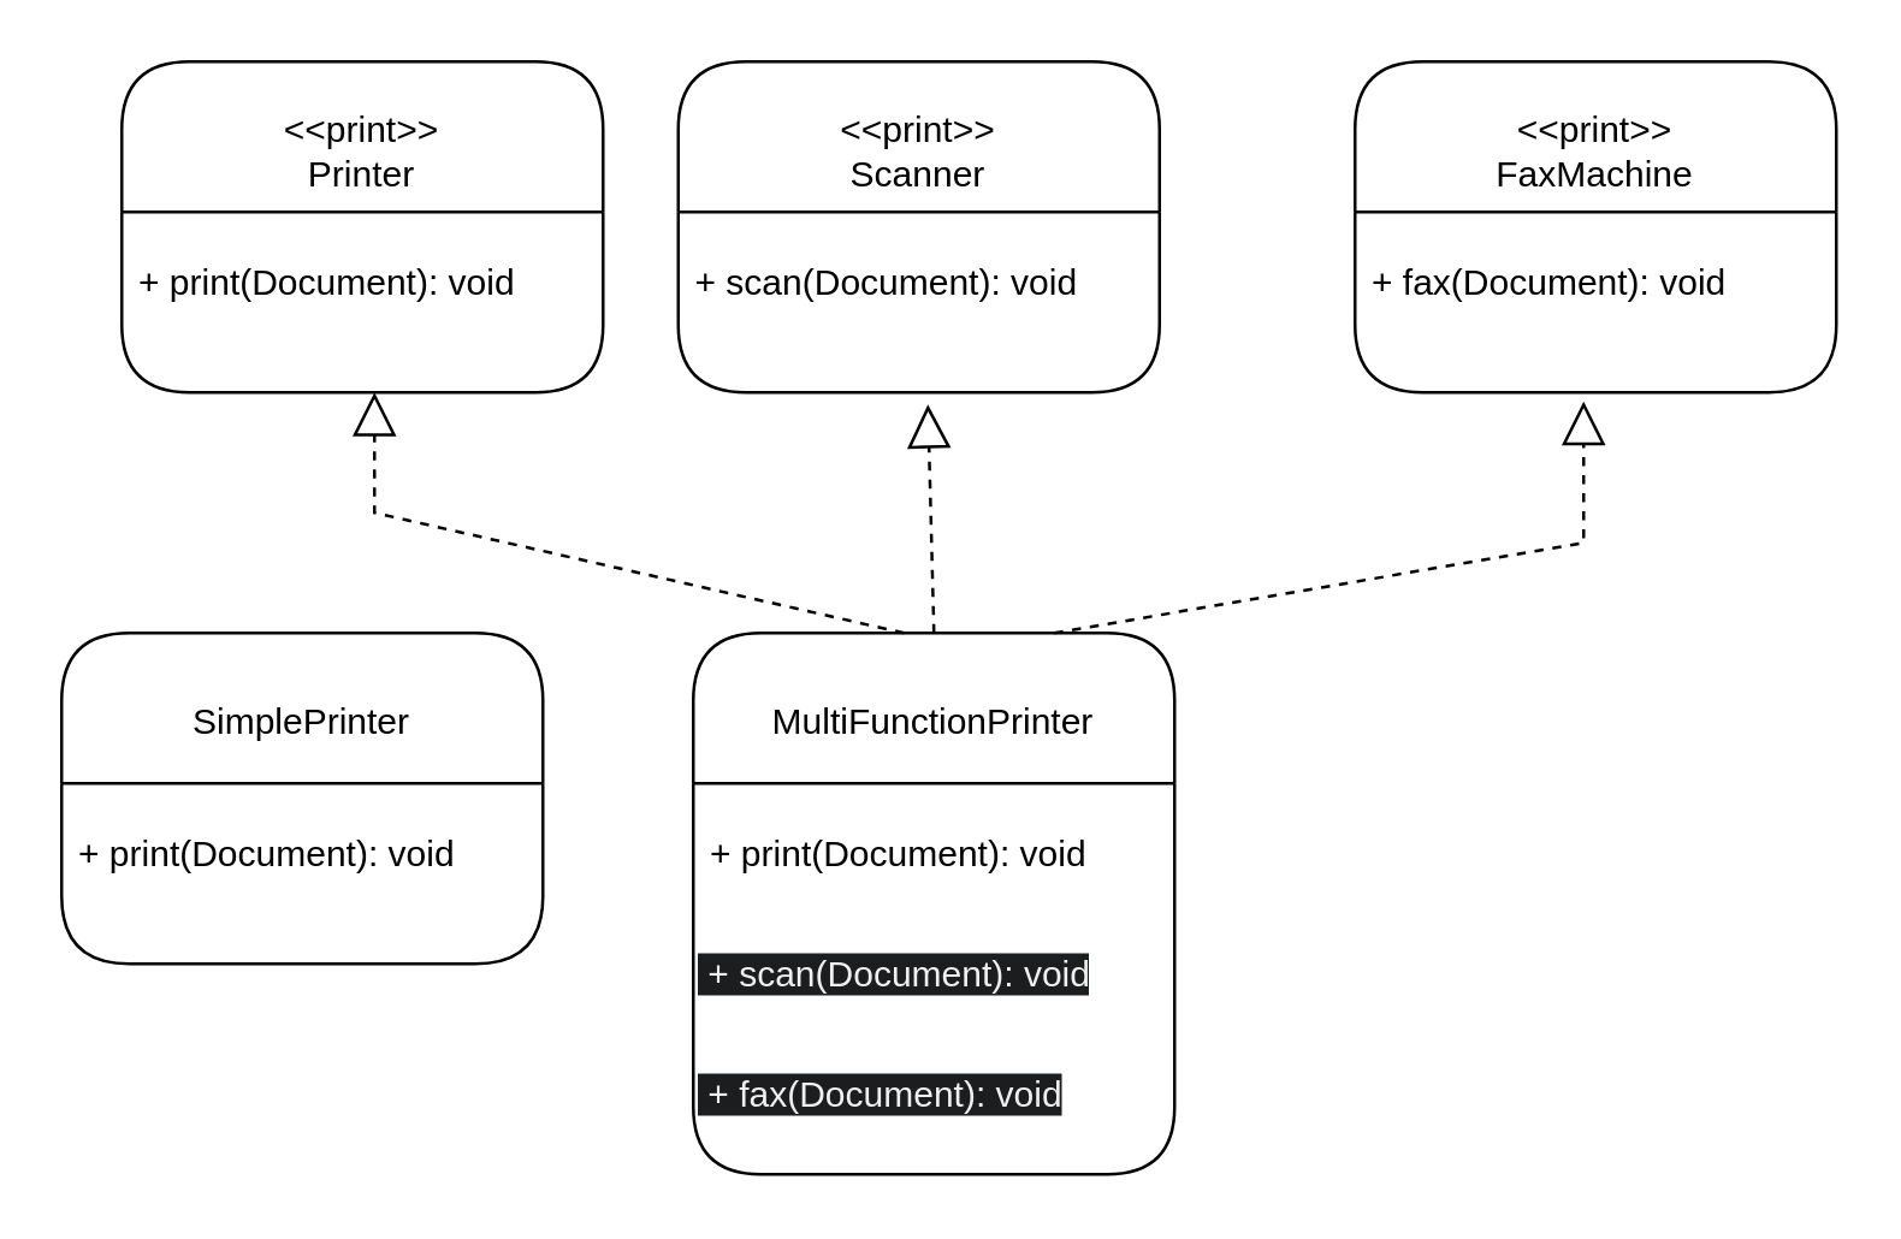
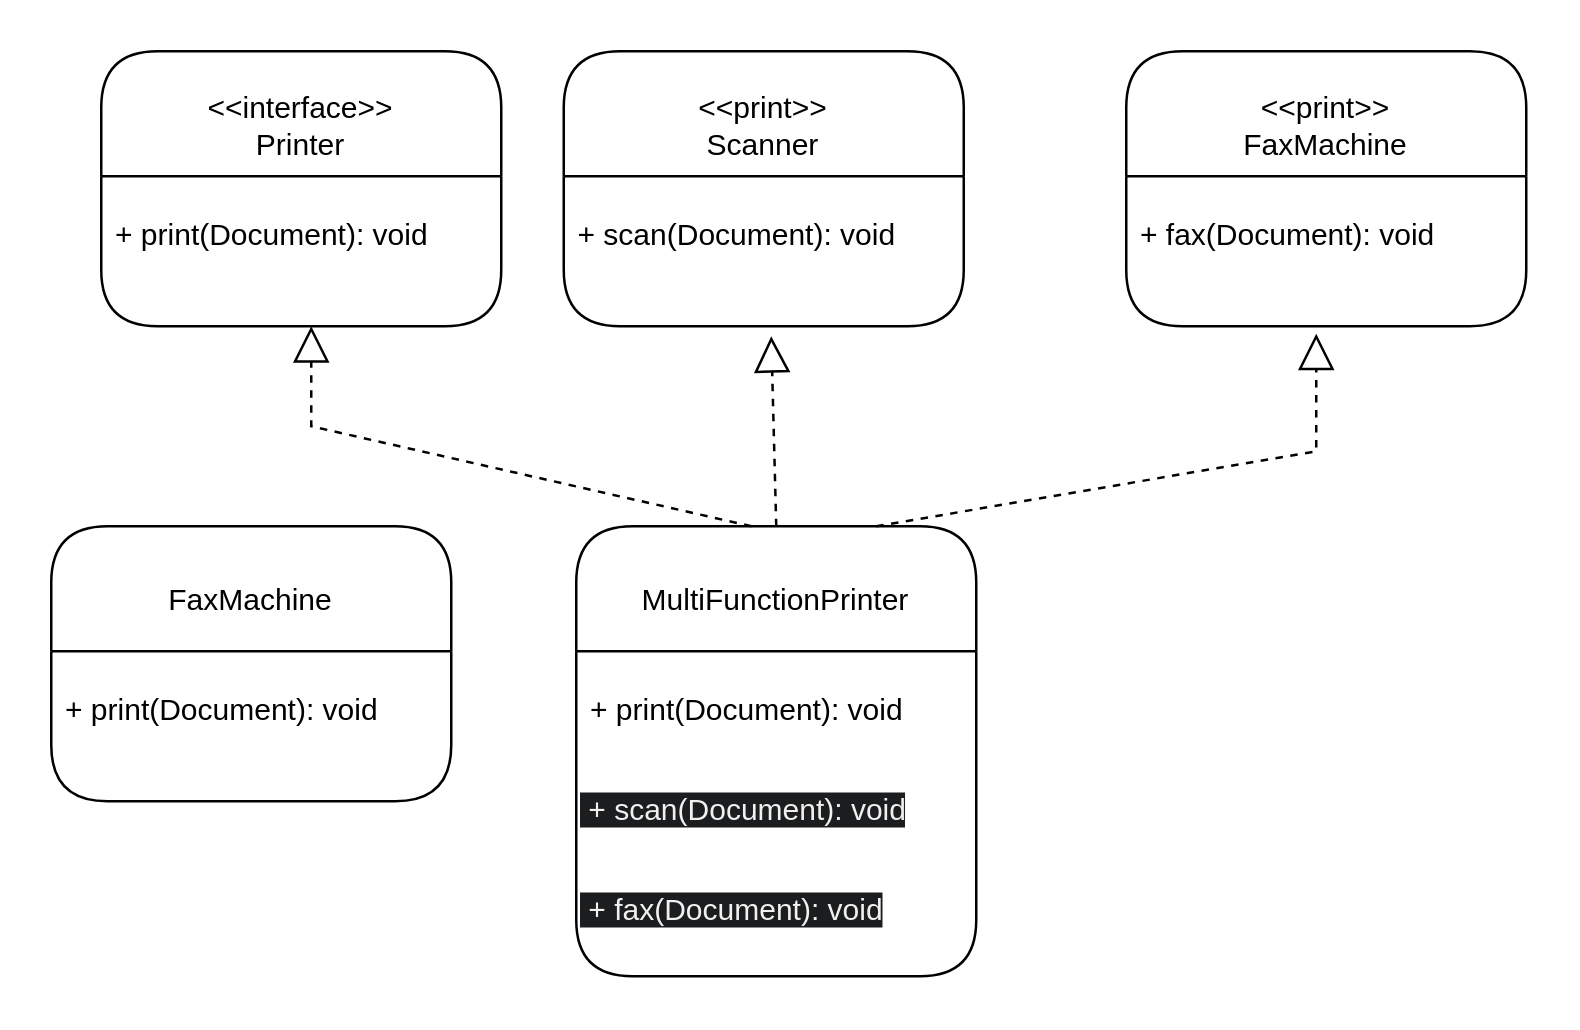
  <mxCell id="0" />
  <mxCell id="1" parent="0" />
- <mxCell id="2" value="&amp;lt;&amp;lt;print&amp;gt;&amp;gt;&lt;div&gt;Printer&lt;/div&gt;" style="swimlane;fontStyle=0;childLayout=stackLayout;horizontal=1;startSize=50;fillColor=none;horizontalStack=0;resizeParent=1;resizeParentMax=0;resizeLast=0;collapsible=1;marginBottom=0;whiteSpace=wrap;html=1;rounded=1;perimeterSpacing=0;swimlaneLine=1;shadow=0;spacingTop=10;" parent="1" vertex="1"><mxGeometry x="40" y="20" width="160" height="110" as="geometry" /></mxCell>
+ <mxCell id="2" value="&amp;lt;&amp;lt;interface&amp;gt;&amp;gt;&lt;div&gt;Printer&lt;/div&gt;" style="swimlane;fontStyle=0;childLayout=stackLayout;horizontal=1;startSize=50;fillColor=none;horizontalStack=0;resizeParent=1;resizeParentMax=0;resizeLast=0;collapsible=1;marginBottom=0;whiteSpace=wrap;html=1;rounded=1;perimeterSpacing=0;swimlaneLine=1;shadow=0;spacingTop=10;" parent="1" vertex="1"><mxGeometry x="40" y="20" width="160" height="110" as="geometry" /></mxCell>
  <mxCell id="3" value="+ print(Document): void" style="text;strokeColor=none;fillColor=none;align=left;verticalAlign=top;spacingLeft=4;spacingRight=4;overflow=hidden;rotatable=0;points=[[0,0.5],[1,0.5]];portConstraint=eastwest;whiteSpace=wrap;html=1;glass=1;rounded=1;perimeterSpacing=0;sketch=1;curveFitting=1;jiggle=2;swimlaneLine=1;shadow=0;spacingTop=10;" parent="2" vertex="1"><mxGeometry y="50" width="160" height="60" as="geometry" /></mxCell>
  <mxCell id="4" value="&amp;lt;&amp;lt;print&amp;gt;&amp;gt;&lt;div&gt;Scanner&lt;/div&gt;" style="swimlane;fontStyle=0;childLayout=stackLayout;horizontal=1;startSize=50;fillColor=none;horizontalStack=0;resizeParent=1;resizeParentMax=0;resizeLast=0;collapsible=1;marginBottom=0;whiteSpace=wrap;html=1;rounded=1;perimeterSpacing=0;swimlaneLine=1;shadow=0;spacingTop=10;" parent="1" vertex="1"><mxGeometry x="225" y="20" width="160" height="110" as="geometry" /></mxCell>
  <mxCell id="5" value="+ scan(Document): void" style="text;strokeColor=none;fillColor=none;align=left;verticalAlign=top;spacingLeft=4;spacingRight=4;overflow=hidden;rotatable=0;points=[[0,0.5],[1,0.5]];portConstraint=eastwest;whiteSpace=wrap;html=1;glass=1;rounded=1;perimeterSpacing=0;sketch=1;curveFitting=1;jiggle=2;swimlaneLine=1;shadow=0;spacingTop=10;" parent="4" vertex="1"><mxGeometry y="50" width="160" height="60" as="geometry" /></mxCell>
  <mxCell id="6" value="&amp;lt;&amp;lt;print&amp;gt;&amp;gt;&lt;div&gt;FaxMachine&lt;/div&gt;" style="swimlane;fontStyle=0;childLayout=stackLayout;horizontal=1;startSize=50;fillColor=none;horizontalStack=0;resizeParent=1;resizeParentMax=0;resizeLast=0;collapsible=1;marginBottom=0;whiteSpace=wrap;html=1;rounded=1;perimeterSpacing=0;swimlaneLine=1;shadow=0;spacingTop=10;" parent="1" vertex="1"><mxGeometry x="450" y="20" width="160" height="110" as="geometry" /></mxCell>
  <mxCell id="7" value="+ fax(Document): void" style="text;strokeColor=none;fillColor=none;align=left;verticalAlign=top;spacingLeft=4;spacingRight=4;overflow=hidden;rotatable=0;points=[[0,0.5],[1,0.5]];portConstraint=eastwest;whiteSpace=wrap;html=1;glass=1;rounded=1;perimeterSpacing=0;sketch=1;curveFitting=1;jiggle=2;swimlaneLine=1;shadow=0;spacingTop=10;" parent="6" vertex="1"><mxGeometry y="50" width="160" height="60" as="geometry" /></mxCell>
- <mxCell id="8" value="SimplePrinter" style="swimlane;fontStyle=0;childLayout=stackLayout;horizontal=1;startSize=50;fillColor=none;horizontalStack=0;resizeParent=1;resizeParentMax=0;resizeLast=0;collapsible=1;marginBottom=0;whiteSpace=wrap;html=1;rounded=1;perimeterSpacing=0;swimlaneLine=1;shadow=0;spacingTop=10;" parent="1" vertex="1"><mxGeometry x="20" y="210" width="160" height="110" as="geometry" /></mxCell>
+ <mxCell id="8" value="FaxMachine" style="swimlane;fontStyle=0;childLayout=stackLayout;horizontal=1;startSize=50;fillColor=none;horizontalStack=0;resizeParent=1;resizeParentMax=0;resizeLast=0;collapsible=1;marginBottom=0;whiteSpace=wrap;html=1;rounded=1;perimeterSpacing=0;swimlaneLine=1;shadow=0;spacingTop=10;" parent="1" vertex="1"><mxGeometry x="20" y="210" width="160" height="110" as="geometry" /></mxCell>
  <mxCell id="9" value="+ print(Document): void" style="text;strokeColor=none;fillColor=none;align=left;verticalAlign=top;spacingLeft=4;spacingRight=4;overflow=hidden;rotatable=0;points=[[0,0.5],[1,0.5]];portConstraint=eastwest;whiteSpace=wrap;html=1;glass=1;rounded=1;perimeterSpacing=0;sketch=1;curveFitting=1;jiggle=2;swimlaneLine=1;shadow=0;spacingTop=10;" parent="8" vertex="1"><mxGeometry y="50" width="160" height="60" as="geometry" /></mxCell>
  <mxCell id="10" value="MultiFunctionPrinter" style="swimlane;fontStyle=0;childLayout=stackLayout;horizontal=1;startSize=50;fillColor=none;horizontalStack=0;resizeParent=1;resizeParentMax=0;resizeLast=0;collapsible=1;marginBottom=0;whiteSpace=wrap;html=1;rounded=1;perimeterSpacing=0;swimlaneLine=1;shadow=0;spacingTop=10;" parent="1" vertex="1"><mxGeometry x="230" y="210" width="160" height="180" as="geometry" /></mxCell>
  <mxCell id="11" value="+ print(Document): void" style="text;strokeColor=none;fillColor=none;align=left;verticalAlign=top;spacingLeft=4;spacingRight=4;overflow=hidden;rotatable=0;points=[[0,0.5],[1,0.5]];portConstraint=eastwest;whiteSpace=wrap;html=1;glass=1;rounded=1;perimeterSpacing=0;sketch=1;curveFitting=1;jiggle=2;swimlaneLine=1;shadow=0;spacingTop=10;" parent="10" vertex="1"><mxGeometry y="50" width="160" height="50" as="geometry" /></mxCell>
  <mxCell id="12" value="&lt;span style=&quot;color: rgb(240, 240, 240); font-family: Helvetica; font-size: 12px; font-style: normal; font-variant-ligatures: normal; font-variant-caps: normal; font-weight: 400; letter-spacing: normal; orphans: 2; text-align: left; text-indent: 0px; text-transform: none; widows: 2; word-spacing: 0px; -webkit-text-stroke-width: 0px; white-space: normal; background-color: rgb(27, 29, 30); text-decoration-thickness: initial; text-decoration-style: initial; text-decoration-color: initial; display: inline !important; float: none;&quot;&gt;&amp;nbsp;+ scan(Document): void&lt;/span&gt;" style="text;whiteSpace=wrap;html=1;" parent="10" vertex="1"><mxGeometry y="100" width="160" height="40" as="geometry" /></mxCell>
  <mxCell id="13" value="&lt;span style=&quot;color: rgb(240, 240, 240); font-family: Helvetica; font-size: 12px; font-style: normal; font-variant-ligatures: normal; font-variant-caps: normal; font-weight: 400; letter-spacing: normal; orphans: 2; text-align: left; text-indent: 0px; text-transform: none; widows: 2; word-spacing: 0px; -webkit-text-stroke-width: 0px; white-space: normal; background-color: rgb(27, 29, 30); text-decoration-thickness: initial; text-decoration-style: initial; text-decoration-color: initial; display: inline !important; float: none;&quot;&gt;&amp;nbsp;+ fax(Document): void&lt;/span&gt;" style="text;whiteSpace=wrap;html=1;" parent="10" vertex="1"><mxGeometry y="140" width="160" height="40" as="geometry" /></mxCell>
  <mxCell id="14" value="" style="endArrow=block;dashed=1;endFill=0;endSize=12;html=1;rounded=0;exitX=0.438;exitY=0;exitDx=0;exitDy=0;exitPerimeter=0;entryX=0.525;entryY=1;entryDx=0;entryDy=0;entryPerimeter=0;" parent="1" source="10" target="3" edge="1"><mxGeometry width="160" relative="1" as="geometry"><mxPoint x="110" y="170" as="sourcePoint" /><mxPoint x="270" y="170" as="targetPoint" /><Array as="points"><mxPoint x="124" y="170" /></Array></mxGeometry></mxCell>
  <mxCell id="15" value="" style="endArrow=block;dashed=1;endFill=0;endSize=12;html=1;rounded=0;exitX=0.5;exitY=0;exitDx=0;exitDy=0;entryX=0.519;entryY=1.067;entryDx=0;entryDy=0;entryPerimeter=0;" parent="1" source="10" target="5" edge="1"><mxGeometry width="160" relative="1" as="geometry"><mxPoint x="320" y="230" as="sourcePoint" /><mxPoint x="144" y="150" as="targetPoint" /><Array as="points"><mxPoint x="308" y="134" /></Array></mxGeometry></mxCell>
  <mxCell id="16" value="" style="endArrow=block;dashed=1;endFill=0;endSize=12;html=1;rounded=0;exitX=0.75;exitY=0;exitDx=0;exitDy=0;entryX=0.475;entryY=1.05;entryDx=0;entryDy=0;entryPerimeter=0;" parent="1" source="10" target="7" edge="1"><mxGeometry width="160" relative="1" as="geometry"><mxPoint x="330" y="240" as="sourcePoint" /><mxPoint x="154" y="160" as="targetPoint" /><Array as="points"><mxPoint x="526" y="180" /></Array></mxGeometry></mxCell>
